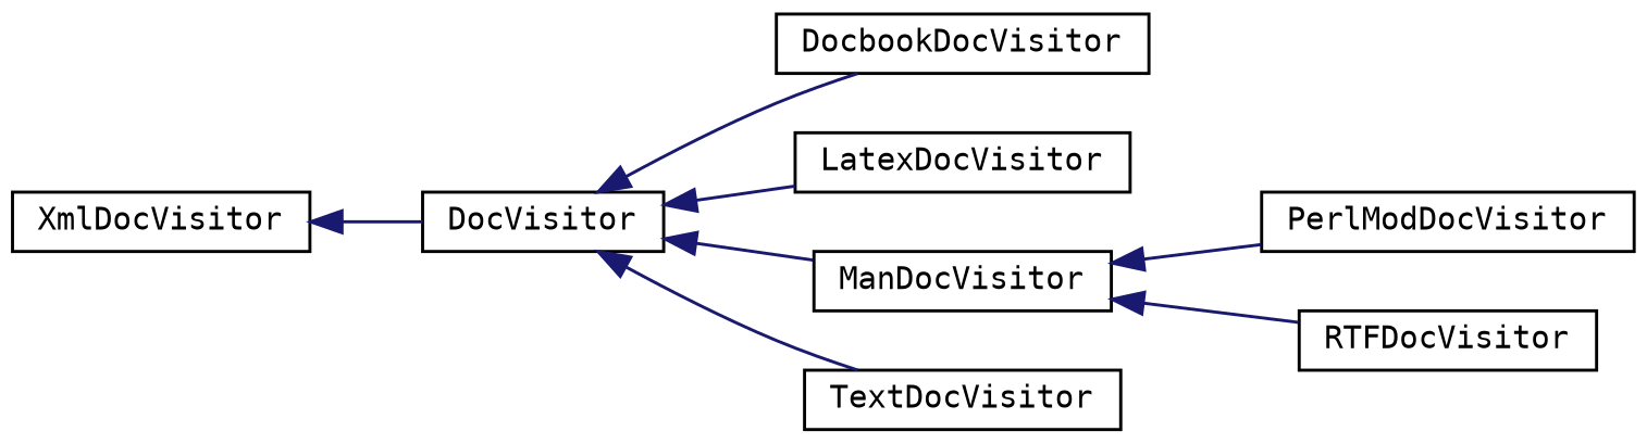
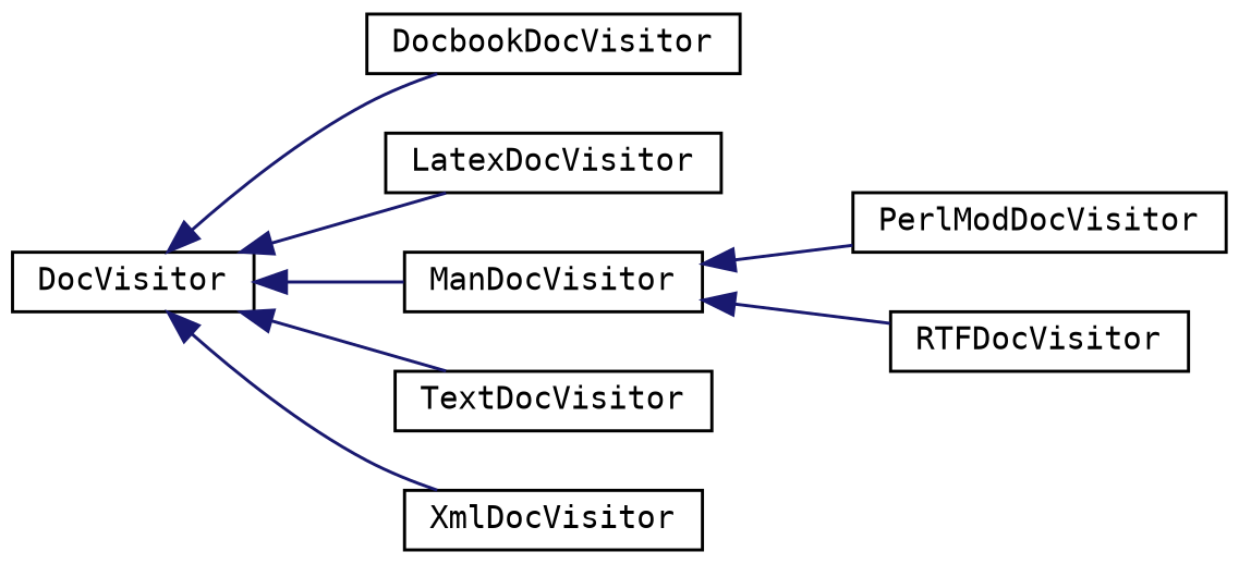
  digraph {
    fontname="DejaVu Sans Mono"
    rankdir=LR
    node [color=black fillcolor=white fontname="DejaVu Sans Mono" fontsize=10 shape=record style=filled]
    edge [color=midnightblue dir=back fontname="DejaVu Sans Mono" fontsize=10 labelfontname=Helvetica labelfontsize=10 style=solid]
    n1 [height=0.2 label=DocVisitor width=0.4]
    n2 [height=0.2 label=DocbookDocVisitor width=0.4]
    n3 [height=0.2 label=LatexDocVisitor width=0.4]
    n4 [height=0.2 label=ManDocVisitor width=0.4]
    n5 [height=0.2 label=TextDocVisitor width=0.4]
    n6 [height=0.2 label=XmlDocVisitor width=0.4]
    n7 [height=0.2 label=PerlModDocVisitor width=0.4]
    n8 [height=0.2 label=RTFDocVisitor width=0.4]
    n1 -> n2
    n1 -> n3
    n1 -> n4
    n1 -> n5
-   n6 -> n1
+   n1 -> n6
    n4 -> n7
    n4 -> n8
  }
